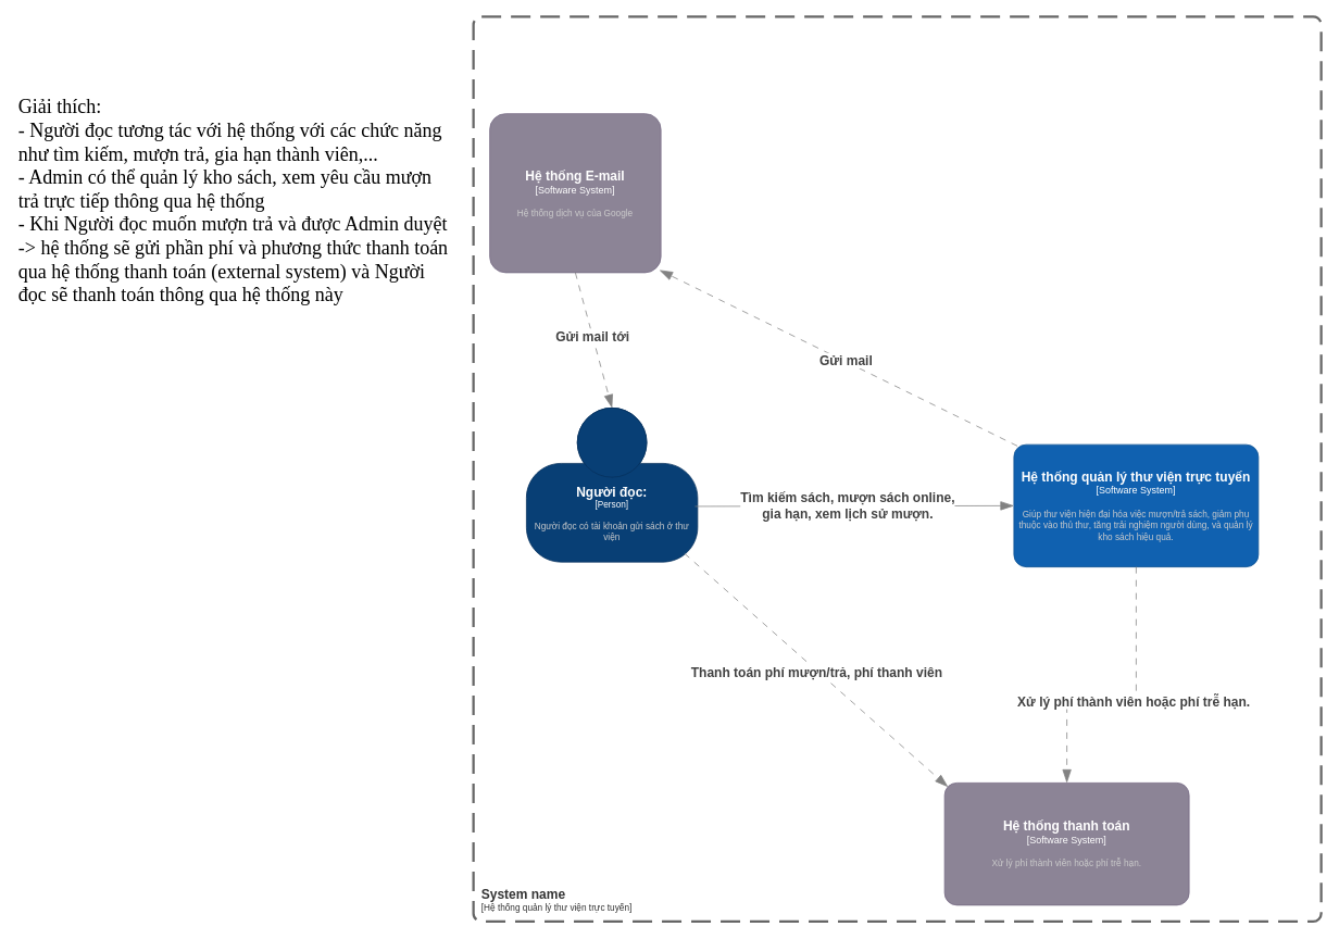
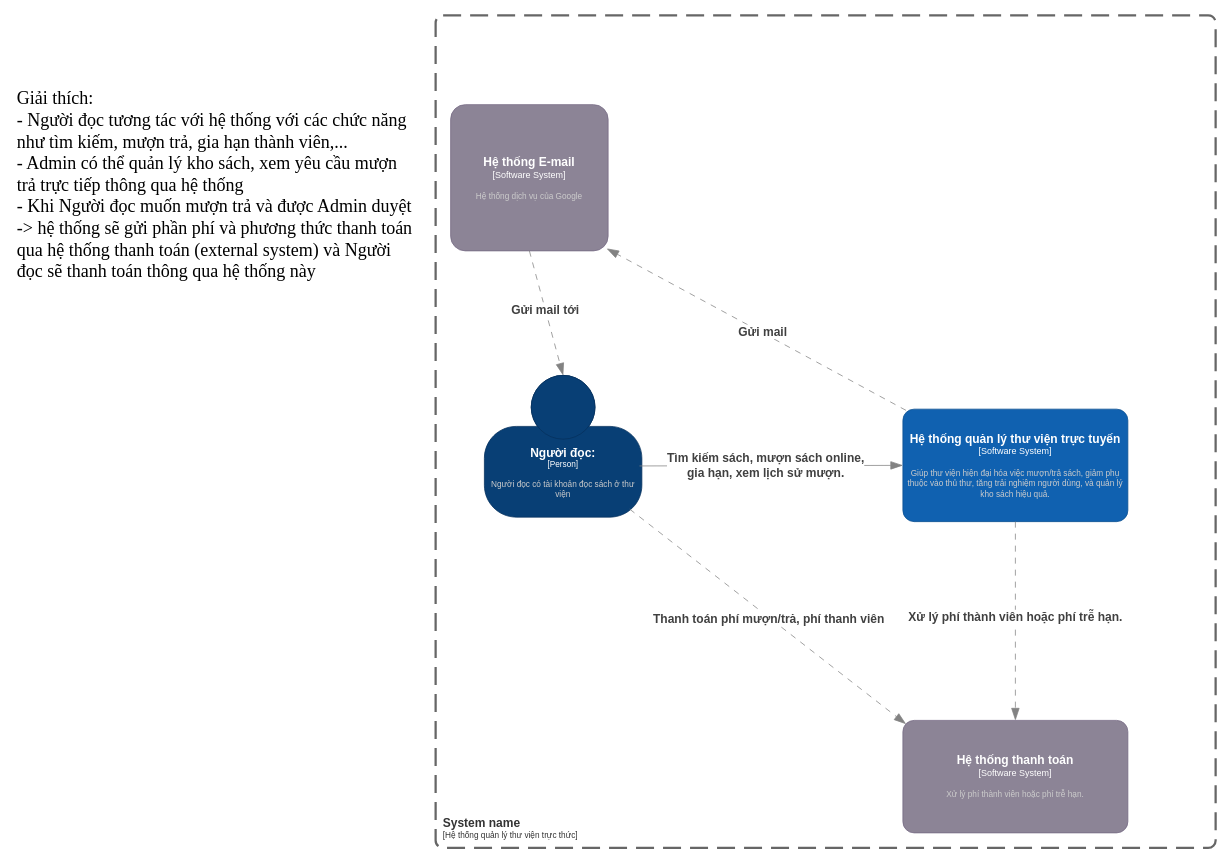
  <mxCell id="0" />
  <mxCell id="1" parent="0" />
- <mxCell id="2" value="&lt;font style=&quot;font-size: 16px&quot;&gt;&lt;b&gt;Người đọc:&lt;/b&gt;&lt;/font&gt;&lt;div&gt;[Person]&lt;/div&gt;&lt;br&gt;&lt;div&gt;&lt;font style=&quot;font-size: 11px&quot;&gt;&lt;font color=&quot;#cccccc&quot;&gt;Người đọc có tài khoản gửi sách ở thư viện&lt;/font&gt;&lt;/div&gt;" style="html=1;fontSize=11;dashed=0;whiteSpace=wrap;fillColor=#083F75;strokeColor=#06315C;fontColor=#ffffff;shape=mxgraph.c4.person2;align=center;metaEdit=1;points=[[0.5,0,0],[1,0.5,0],[1,0.75,0],[0.75,1,0],[0.5,1,0],[0.25,1,0],[0,0.75,0],[0,0.5,0]];resizable=1;" vertex="1" parent="1"><mxGeometry x="645" y="500" width="210" height="189" as="geometry" /></mxCell>
- <mxCell id="3" value="&lt;font style=&quot;font-size: 16px&quot;&gt;&lt;b&gt;Hệ thống quản lý thư viện trực tuyến&lt;/b&gt;&lt;/font&gt;&lt;div&gt;[Software System]&lt;/div&gt;&lt;br&gt;&lt;div&gt;&lt;font style=&quot;font-size: 11px&quot;&gt;&lt;font color=&quot;#cccccc&quot;&gt;Giúp thư viện hiện đại hóa việc mượn/trả sách, giảm phụ thuộc vào thủ thư, tăng trải nghiệm người dùng, và quản lý kho sách hiệu quả.&lt;/font&gt;&lt;/div&gt;" style="rounded=1;whiteSpace=wrap;html=1;labelBackgroundColor=none;fillColor=#1061B0;fontColor=#ffffff;align=center;arcSize=10;strokeColor=#0D5091;metaEdit=1;resizable=1;points=[[0.25,0,0],[0.5,0,0],[0.75,0,0],[1,0.25,0],[1,0.5,0],[1,0.75,0],[0.75,1,0],[0.5,1,0],[0.25,1,0],[0,0.75,0],[0,0.5,0],[0,0.25,0]];" vertex="1" parent="1"><mxGeometry x="1243" y="545" width="300" height="150" as="geometry" /></mxCell>
- <mxCell id="4" value="&lt;font style=&quot;font-size: 16px&quot;&gt;&lt;b&gt;Hệ thống thanh toán&lt;/b&gt;&lt;/font&gt;&lt;div&gt;[Software System]&lt;/div&gt;&lt;br&gt;&lt;div&gt;&lt;font style=&quot;font-size: 11px&quot;&gt;&lt;font color=&quot;#cccccc&quot;&gt;Xử lý phí thành viên hoặc phí trễ hạn.&lt;/font&gt;&lt;/div&gt;" style="rounded=1;whiteSpace=wrap;html=1;labelBackgroundColor=none;fillColor=#8C8496;fontColor=#ffffff;align=center;arcSize=10;strokeColor=#736782;metaEdit=1;resizable=1;points=[[0.25,0,0],[0.5,0,0],[0.75,0,0],[1,0.25,0],[1,0.5,0],[1,0.75,0],[0.75,1,0],[0.5,1,0],[0.25,1,0],[0,0.75,0],[0,0.5,0],[0,0.25,0]];" vertex="1" parent="1"><mxGeometry x="1158" y="960" width="300" height="150" as="geometry" /></mxCell>
+ <mxCell id="2" value="&lt;font style=&quot;font-size: 16px&quot;&gt;&lt;b&gt;Người đọc:&lt;/b&gt;&lt;/font&gt;&lt;div&gt;[Person]&lt;/div&gt;&lt;br&gt;&lt;div&gt;&lt;font style=&quot;font-size: 11px&quot;&gt;&lt;font color=&quot;#cccccc&quot;&gt;Người đọc có tài khoản đọc sách ở thư viện&lt;/font&gt;&lt;/div&gt;" style="html=1;fontSize=11;dashed=0;whiteSpace=wrap;fillColor=#083F75;strokeColor=#06315C;fontColor=#ffffff;shape=mxgraph.c4.person2;align=center;metaEdit=1;points=[[0.5,0,0],[1,0.5,0],[1,0.75,0],[0.75,1,0],[0.5,1,0],[0.25,1,0],[0,0.75,0],[0,0.5,0]];resizable=1;" vertex="1" parent="1"><mxGeometry x="645" y="500" width="210" height="189" as="geometry" /></mxCell>
+ <mxCell id="3" value="&lt;font style=&quot;font-size: 16px&quot;&gt;&lt;b&gt;Hệ thống quản lý thư viện trực tuyến&lt;/b&gt;&lt;/font&gt;&lt;div&gt;[Software System]&lt;/div&gt;&lt;br&gt;&lt;div&gt;&lt;font style=&quot;font-size: 11px&quot;&gt;&lt;font color=&quot;#cccccc&quot;&gt;Giúp thư viện hiện đại hóa việc mượn/trả sách, giảm phụ thuộc vào thủ thư, tăng trải nghiệm người dùng, và quản lý kho sách hiệu quả.&lt;/font&gt;&lt;/div&gt;" style="rounded=1;whiteSpace=wrap;html=1;labelBackgroundColor=none;fillColor=#1061B0;fontColor=#ffffff;align=center;arcSize=10;strokeColor=#0D5091;metaEdit=1;resizable=1;points=[[0.25,0,0],[0.5,0,0],[0.75,0,0],[1,0.25,0],[1,0.5,0],[1,0.75,0],[0.75,1,0],[0.5,1,0],[0.25,1,0],[0,0.75,0],[0,0.5,0],[0,0.25,0]];" vertex="1" parent="1"><mxGeometry x="1203" y="545" width="300" height="150" as="geometry" /></mxCell>
+ <mxCell id="4" value="&lt;font style=&quot;font-size: 16px&quot;&gt;&lt;b&gt;Hệ thống thanh toán&lt;/b&gt;&lt;/font&gt;&lt;div&gt;[Software System]&lt;/div&gt;&lt;br&gt;&lt;div&gt;&lt;font style=&quot;font-size: 11px&quot;&gt;&lt;font color=&quot;#cccccc&quot;&gt;Xử lý phí thành viên hoặc phí trễ hạn.&lt;/font&gt;&lt;/div&gt;" style="rounded=1;whiteSpace=wrap;html=1;labelBackgroundColor=none;fillColor=#8C8496;fontColor=#ffffff;align=center;arcSize=10;strokeColor=#736782;metaEdit=1;resizable=1;points=[[0.25,0,0],[0.5,0,0],[0.75,0,0],[1,0.25,0],[1,0.5,0],[1,0.75,0],[0.75,1,0],[0.5,1,0],[0.25,1,0],[0,0.75,0],[0,0.5,0],[0,0.25,0]];" vertex="1" parent="1"><mxGeometry x="1203" y="960" width="300" height="150" as="geometry" /></mxCell>
  <mxCell id="5" value="&lt;div style=&quot;text-align: center;font-size: 16px&quot;&gt;&lt;div style=&quot;text-align: center&quot;&gt;&lt;b&gt;Tìm kiếm sách, mượn sách online, &#10;gia hạn, xem lịch sử mượn.&lt;/b&gt;&lt;/div&gt;" style="endArrow=blockThin;html=1;fontSize=10;fontColor=#404040;strokeWidth=1;endFill=1;strokeColor=#828282;elbow=vertical;metaEdit=1;endSize=14;startSize=14;jumpStyle=arc;jumpSize=16;rounded=0;edgeStyle=orthogonalEdgeStyle;entryX=0;entryY=0.5;entryDx=0;entryDy=0;entryPerimeter=0;exitX=0.985;exitY=0.639;exitDx=0;exitDy=0;exitPerimeter=0;" edge="1" parent="1" source="2" target="3"><mxGeometry x="-0.042" width="240" relative="1" as="geometry"><mxPoint x="880" y="620" as="sourcePoint" /><mxPoint x="1620" y="360" as="targetPoint" /><Array as="points"><mxPoint x="880" y="621" /></Array><mxPoint as="offset" /></mxGeometry></mxCell>
  <mxCell id="6" value="&lt;div style=&quot;text-align: center;font-size: 16px&quot;&gt;&lt;div style=&quot;text-align: center&quot;&gt;&lt;b&gt;Xử lý phí thành viên hoặc phí trễ hạn.&lt;/b&gt;&lt;/div&gt;" style="endArrow=blockThin;html=1;fontSize=10;fontColor=#404040;strokeWidth=1;endFill=1;strokeColor=#828282;elbow=vertical;metaEdit=1;endSize=14;startSize=14;jumpStyle=arc;jumpSize=16;rounded=0;edgeStyle=orthogonalEdgeStyle;entryX=0.5;entryY=0;entryDx=0;entryDy=0;entryPerimeter=0;exitX=0.5;exitY=1;exitDx=0;exitDy=0;exitPerimeter=0;dashed=1;dashPattern=8 8;" edge="1" parent="1" source="3" target="4"><mxGeometry x="-0.042" width="240" relative="1" as="geometry"><mxPoint x="859" y="771" as="sourcePoint" /><mxPoint y="770" as="targetPoint" x="1210" /><Array as="points"><mxPoint x="1353" y="860" /><mxPoint x="1353" y="860" /></Array><mxPoint as="offset" /></mxGeometry></mxCell>
  <mxCell id="7" value="&lt;div style=&quot;text-align: center;font-size: 16px&quot;&gt;&lt;div style=&quot;text-align: center&quot;&gt;&lt;b&gt;Thanh toán phí mượn/trả, phí thanh viên&lt;/b&gt;&lt;/div&gt;" style="endArrow=blockThin;html=1;fontSize=10;fontColor=#404040;strokeWidth=1;endFill=1;strokeColor=#828282;elbow=vertical;metaEdit=1;endSize=14;startSize=14;jumpStyle=arc;jumpSize=16;rounded=0;entryX=0.014;entryY=0.033;entryDx=0;entryDy=0;entryPerimeter=0;exitX=0.923;exitY=0.944;exitDx=0;exitDy=0;exitPerimeter=0;dashed=1;dashPattern=8 8;" edge="1" parent="1" source="2" target="4"><mxGeometry x="0.01" y="-2" width="240" relative="1" as="geometry"><mxPoint x="1363" y="705" as="sourcePoint" /><mxPoint x="1363" y="970" as="targetPoint" /><mxPoint as="offset" /></mxGeometry></mxCell>
- <mxCell id="8" value="&lt;font style=&quot;font-size: 16px&quot;&gt;&lt;b&gt;&lt;div style=&quot;text-align: left&quot;&gt;System name&lt;/div&gt;&lt;/b&gt;&lt;/font&gt;&lt;div style=&quot;text-align: left&quot;&gt;[Hệ thống quản lý thư viện trực tuyến]&lt;/div&gt;" style="rounded=1;fontSize=11;whiteSpace=wrap;html=1;dashed=1;arcSize=20;fillColor=none;strokeColor=#666666;strokeWidth=3;fontColor=#333333;labelBackgroundColor=none;align=left;verticalAlign=bottom;labelBorderColor=none;spacingTop=0;spacing=10;dashPattern=8 4;metaEdit=1;rotatable=0;perimeter=rectanglePerimeter;noLabel=0;labelPadding=0;allowArrows=0;connectable=0;expand=0;recursiveResize=0;editable=1;pointerEvents=0;absoluteArcSize=1;points=[[0.25,0,0],[0.5,0,0],[0.75,0,0],[1,0.25,0],[1,0.5,0],[1,0.75,0],[0.75,1,0],[0.5,1,0],[0.25,1,0],[0,0.75,0],[0,0.5,0],[0,0.25,0]];" vertex="1" parent="1"><mxGeometry x="580" y="20" width="1040" height="1110" as="geometry" /></mxCell>
+ <mxCell id="8" value="&lt;font style=&quot;font-size: 16px&quot;&gt;&lt;b&gt;&lt;div style=&quot;text-align: left&quot;&gt;System name&lt;/div&gt;&lt;/b&gt;&lt;/font&gt;&lt;div style=&quot;text-align: left&quot;&gt;[Hệ thống quản lý thư viện trực thức]&lt;/div&gt;" style="rounded=1;fontSize=11;whiteSpace=wrap;html=1;dashed=1;arcSize=20;fillColor=none;strokeColor=#666666;strokeWidth=3;fontColor=#333333;labelBackgroundColor=none;align=left;verticalAlign=bottom;labelBorderColor=none;spacingTop=0;spacing=10;dashPattern=8 4;metaEdit=1;rotatable=0;perimeter=rectanglePerimeter;noLabel=0;labelPadding=0;allowArrows=0;connectable=0;expand=0;recursiveResize=0;editable=1;pointerEvents=0;absoluteArcSize=1;points=[[0.25,0,0],[0.5,0,0],[0.75,0,0],[1,0.25,0],[1,0.5,0],[1,0.75,0],[0.75,1,0],[0.5,1,0],[0.25,1,0],[0,0.75,0],[0,0.5,0],[0,0.25,0]];" vertex="1" parent="1"><mxGeometry x="580" y="20" width="1040" height="1110" as="geometry" /></mxCell>
  <mxCell id="9" value="&lt;font face=&quot;Times New Roman&quot; style=&quot;font-size: 24px;&quot;&gt;Giải thích:&amp;nbsp;&lt;br&gt;- Người đọc tương tác với hệ thống với các chức năng như tìm kiếm, mượn trả, gia hạn thành viên,...&lt;br&gt;- Admin có thể quản lý kho sách, xem yêu cầu mượn trả trực tiếp thông qua hệ thống&lt;br&gt;- Khi Người đọc muốn mượn trả và được Admin duyệt -&amp;gt; hệ thống sẽ gửi phần phí và phương thức thanh toán qua hệ thống thanh toán (external system) và Người đọc sẽ thanh toán thông qua hệ thống này&lt;/font&gt;" style="text;html=1;align=left;verticalAlign=top;whiteSpace=wrap;rounded=0;labelPosition=center;verticalLabelPosition=middle;" vertex="1" parent="1"><mxGeometry x="20" y="110" width="530" height="300" as="geometry" /></mxCell>
  <mxCell id="10" value="&lt;font style=&quot;font-size: 16px&quot;&gt;&lt;b&gt;Hệ thống E-mail&lt;/b&gt;&lt;/font&gt;&lt;div&gt;[Software System]&lt;/div&gt;&lt;br&gt;&lt;div&gt;&lt;font style=&quot;font-size: 11px&quot;&gt;&lt;font color=&quot;#cccccc&quot;&gt;Hệ thống dịch vụ của Google&lt;/font&gt;&lt;/div&gt;" style="rounded=1;whiteSpace=wrap;html=1;labelBackgroundColor=none;fillColor=#8C8496;fontColor=#ffffff;align=center;arcSize=10;strokeColor=#736782;metaEdit=1;resizable=1;points=[[0.25,0,0],[0.5,0,0],[0.75,0,0],[1,0.25,0],[1,0.5,0],[1,0.75,0],[0.75,1,0],[0.5,1,0],[0.25,1,0],[0,0.75,0],[0,0.5,0],[0,0.25,0]];" vertex="1" parent="1"><mxGeometry x="600" y="139" width="210" height="195" as="geometry" /></mxCell>
  <mxCell id="11" value="&lt;div style=&quot;text-align: center;font-size: 16px&quot;&gt;&lt;div style=&quot;text-align: center&quot;&gt;&lt;b&gt;Gửi mail tới &lt;/b&gt;&lt;/div&gt;" style="endArrow=blockThin;html=1;fontSize=10;fontColor=#404040;strokeWidth=1;endFill=1;strokeColor=#828282;elbow=vertical;metaEdit=1;endSize=14;startSize=14;jumpStyle=arc;jumpSize=16;rounded=0;entryX=0.5;entryY=0;entryDx=0;entryDy=0;entryPerimeter=0;exitX=0.5;exitY=1;exitDx=0;exitDy=0;exitPerimeter=0;dashed=1;dashPattern=8 8;" edge="1" parent="1" source="10" target="2"><mxGeometry x="-0.043" width="240" relative="1" as="geometry"><mxPoint x="780" y="310" as="sourcePoint" /><mxPoint x="1180" y="656" as="targetPoint" /><mxPoint y="-1" as="offset" /></mxGeometry></mxCell>
  <mxCell id="12" value="&lt;div style=&quot;text-align: center;font-size: 16px&quot;&gt;&lt;div style=&quot;text-align: center&quot;&gt;&lt;b&gt;Gửi mail &lt;/b&gt;&lt;/div&gt;" style="endArrow=blockThin;html=1;fontSize=10;fontColor=#404040;strokeWidth=1;endFill=1;strokeColor=#828282;elbow=vertical;metaEdit=1;endSize=14;startSize=14;jumpStyle=arc;jumpSize=16;rounded=0;entryX=0.991;entryY=0.984;entryDx=0;entryDy=0;entryPerimeter=0;exitX=0.014;exitY=0.011;exitDx=0;exitDy=0;exitPerimeter=0;dashed=1;dashPattern=8 8;" edge="1" parent="1" source="3" target="10"><mxGeometry x="-0.043" width="240" relative="1" as="geometry"><mxPoint x="760" y="299" as="sourcePoint" /><mxPoint x="760" y="510" as="targetPoint" /><mxPoint y="-1" as="offset" /></mxGeometry></mxCell>
